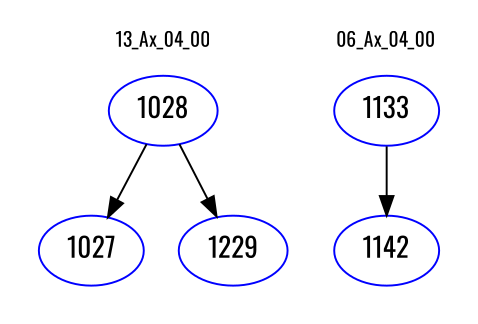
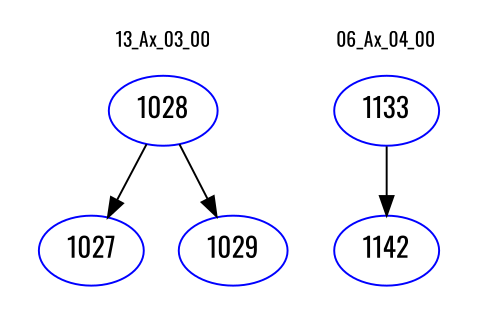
  digraph {
    fontname=Oswald
    node [color=blue fontname=Oswald]
    edge [color=black fontname=Oswald]
    n1 [label=1028]
    n2 [label=1027]
-   n3 [label=1229]
+   n3 [label=1029]
    n4 [label=1133]
    n5 [label=1142]
    subgraph cluster_1 {
      color=white
      fontsize=10
-     label="13_Ax_04_00"
+     label="13_Ax_03_00"
      n1
      n2
      n3
    }
    subgraph cluster_2 {
      color=white
      fontsize=10
      label="06_Ax_04_00"
      n4
      n5
    }
    n1 -> n2
    n1 -> n3
    n4 -> n5
  }
